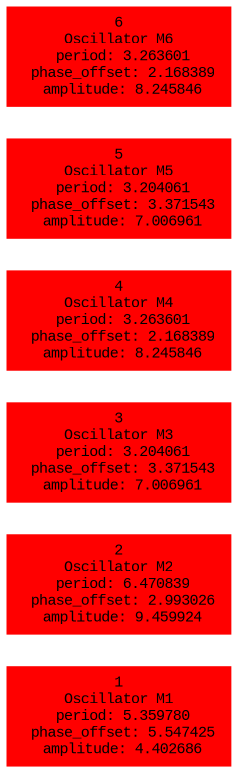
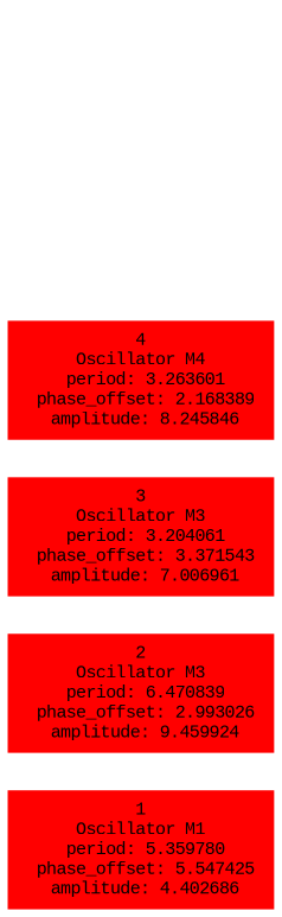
  digraph {
    forcelabels=true
    rankdir=LR
    fontname="Liberation Mono"
    node [color=red fontsize=8 shape=box style=filled fontname="Liberation Mono"]
    n1 [label=<1<BR />Oscillator M1<BR /> period: 5.359780<BR /> phase_offset: 5.547425<BR /> amplitude: 4.402686>]
-   n2 [label=<2<BR />Oscillator M2<BR /> period: 6.470839<BR /> phase_offset: 2.993026<BR /> amplitude: 9.459924>]
+   n2 [label=<2<BR />Oscillator M3<BR /> period: 6.470839<BR /> phase_offset: 2.993026<BR /> amplitude: 9.459924>]
    n3 [label=<3<BR />Oscillator M3<BR /> period: 3.204061<BR /> phase_offset: 3.371543<BR /> amplitude: 7.006961>]
    n4 [label=<4<BR />Oscillator M4<BR /> period: 3.263601<BR /> phase_offset: 2.168389<BR /> amplitude: 8.245846>]
-   n5 [label=<5<BR />Oscillator M5<BR /> period: 3.204061<BR /> phase_offset: 3.371543<BR /> amplitude: 7.006961>]
-   n6 [label=<6<BR />Oscillator M6<BR /> period: 3.263601<BR /> phase_offset: 2.168389<BR /> amplitude: 8.245846>]
  }
